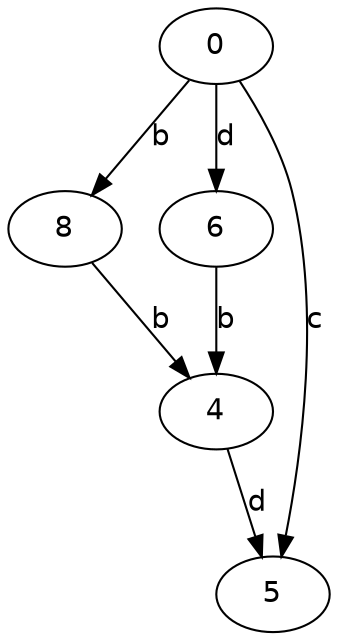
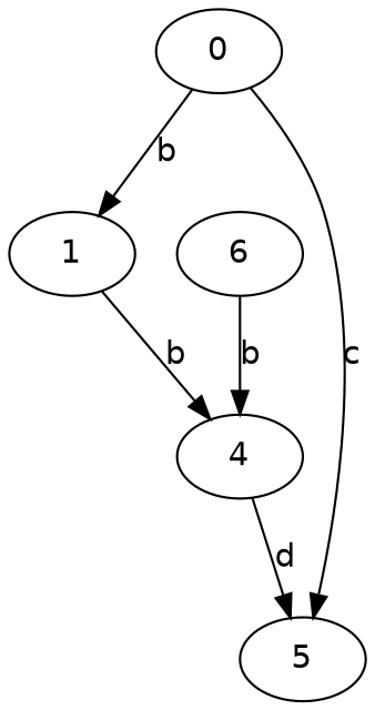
  strict digraph {
    fontname="DejaVu Sans"
    node [fontname="DejaVu Sans"]
    edge [fontname="DejaVu Sans"]
-   1 [label=8]
+   1
    4
    5
    0
    6
    1 -> 4 [label=b]
    4 -> 5 [label=d]
    0 -> 1 [label=b]
    0 -> 5 [label=c]
-   0 -> 6 [label=d]
    6 -> 4 [label=b]
  }
